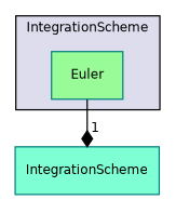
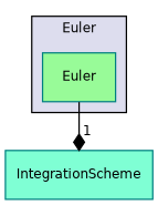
  digraph {
    compound=true
    node [fontname=Helvetica fontsize=10 shape=box style=filled color=teal]
    n1 [fillcolor=palegreen label=Euler pencolor=black]
    n2 [label=IntegrationScheme fillcolor=aquamarine]
    subgraph cluster_1 {
      bgcolor="#ddddee"
      fontname=Helvetica
      fontsize=10
-     label=IntegrationScheme
+     label=Euler
      pencolor=black
      n1
    }
    n1 -> n2 [headlabel=1 labeldistance=1.5 labelfontname=Helvetica labelfontsize=10 arrowhead=diamond]
  }
